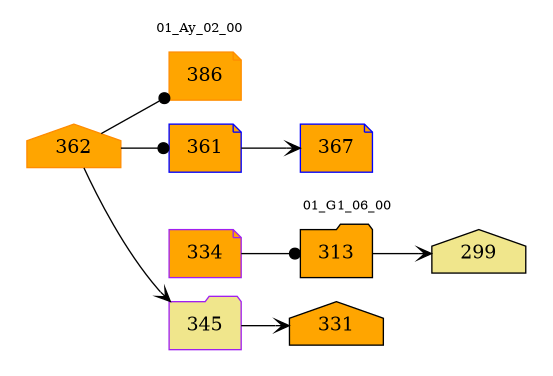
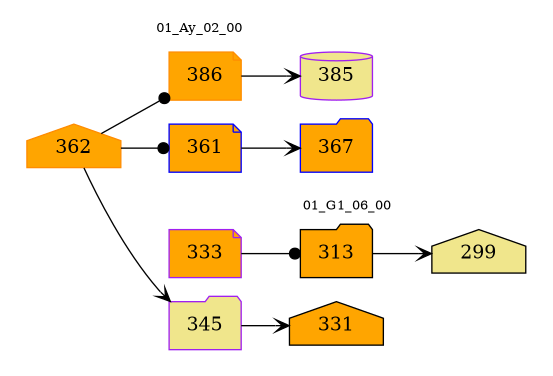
  digraph {
    rankdir=LR
    node [color=purple fillcolor=orange shape=house style=filled]
    edge [arrowhead=vee color=black]
    n1 [color=darkorange label=362]
    n2 [color=blue label=361 shape=note]
    n3 [color=darkorange label=386 shape=note]
-   n4 [color=blue label=367 shape=note]
-   n6 [label=334 shape=note]
+   n4 [color=blue label=367 shape=folder]
+   n5 [fillcolor=khaki label=385 shape=cylinder]
+   n6 [label=333 shape=note]
    n7 [color=black label=313 shape=folder]
    n8 [fillcolor=khaki label=345 shape=folder]
    n9 [color=black fillcolor=khaki label=299]
    n10 [color=black label=331]
    subgraph cluster_1 {
      color=white
      fontsize=10
      label="01_Ay_02_00"
      n1
      n2
      n3
      n4
+     n5
    }
    subgraph cluster_2 {
      color=white
      fontsize=10
      label="01_G1_06_00"
      n6
      n7
      n8
      n9
      n10
    }
    n1 -> n2 [arrowhead=dot]
    n1 -> n3 [arrowhead=dot]
    n1 -> n8
    n2 -> n4
+   n3 -> n5
    n6 -> n7 [arrowhead=dot]
    n7 -> n9
    n8 -> n10
  }
